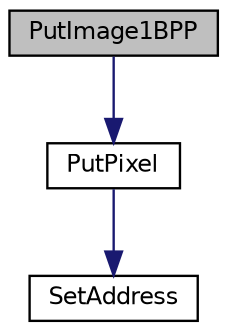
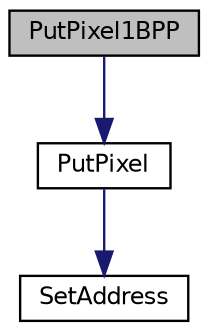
  digraph {
    rankdir=TB
    node [color=black fillcolor=white fontname=Helvetica fontsize=10 shape=record style=filled]
    edge [color=midnightblue fontname=Helvetica fontsize=10 labelfontname=Helvetica labelfontsize=10 style=solid]
-   n1 [fillcolor=grey75 fontcolor=black height=0.2 label=PutImage1BPP width=0.4]
+   n1 [fillcolor=grey75 fontcolor=black height=0.2 label=PutPixel1BPP width=0.4]
    n2 [height=0.2 label=PutPixel width=0.4]
    n3 [height=0.2 label=SetAddress width=0.4]
    n1 -> n2
    n2 -> n3
  }
